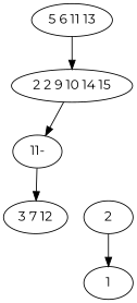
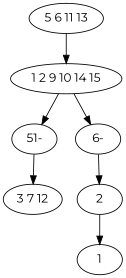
  digraph {
    fontname=Montserrat
    node [fontname=Montserrat]
    edge [fontname=Montserrat]
    n1 [label="5 6 11 13"]
-   n2 [label="2 2 9 10 14 15"]
-   n3 [label="11-"]
+   n2 [label="1 2 9 10 14 15"]
+   n3 [label="51-"]
+   n4 [label="6-"]
    n5 [label="3 7 12"]
    n6 [label=2]
    n7 [label=1]
    n1 -> n2
    n2 -> n3
+   n2 -> n4
    n3 -> n5
+   n4 -> n6
    n6 -> n7
  }
